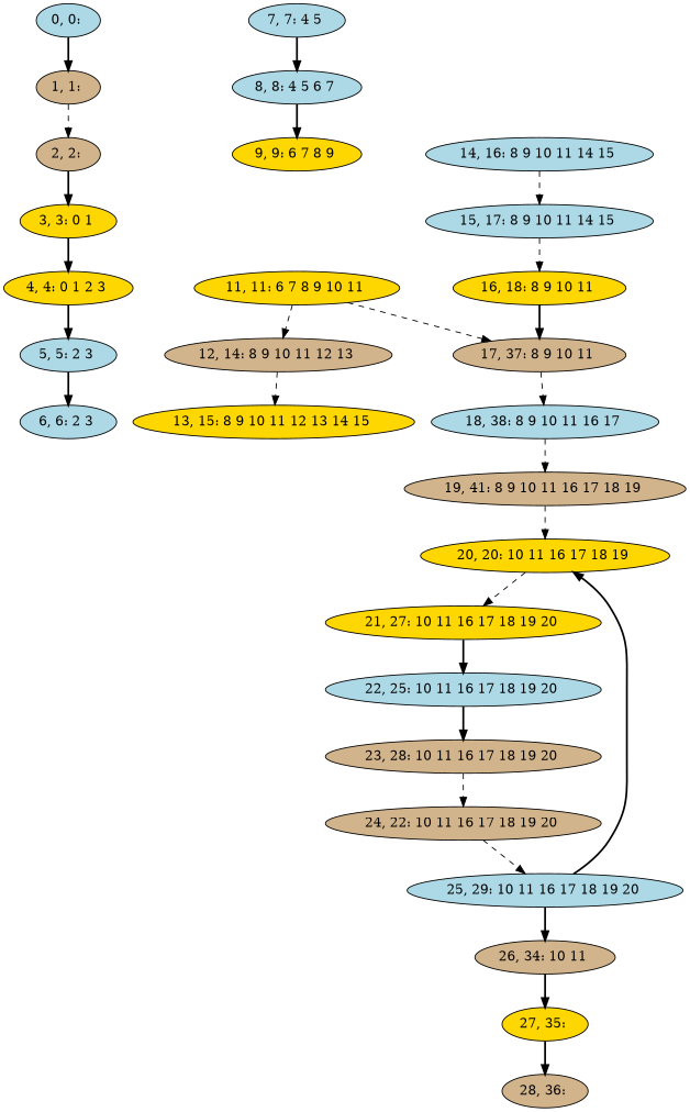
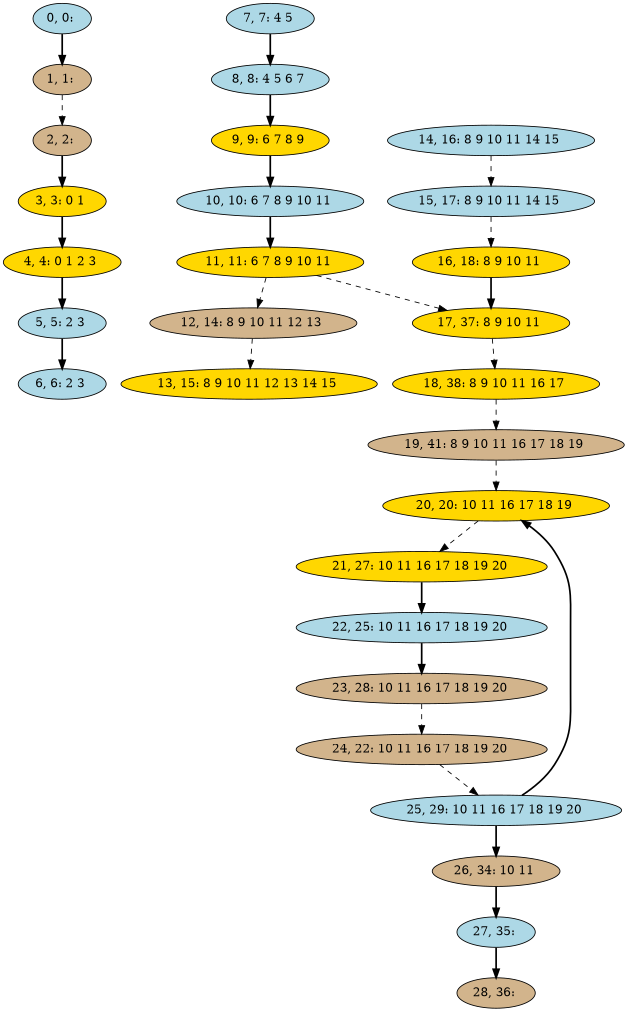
  digraph {
    node [fillcolor=lightblue style=filled]
    edge [style=bold]
    n1 [label="0, 0: "]
    n2 [fillcolor=tan label="1, 1: "]
    n3 [fillcolor=tan label="2, 2: "]
    n4 [fillcolor=gold label="3, 3: 0 1 "]
    n5 [fillcolor=gold label="4, 4: 0 1 2 3 "]
    n6 [label="5, 5: 2 3 "]
    n7 [label="6, 6: 2 3 "]
    n8 [label="7, 7: 4 5 "]
    n9 [label="8, 8: 4 5 6 7 "]
    n10 [fillcolor=gold label="9, 9: 6 7 8 9 "]
+   n11 [label="10, 10: 6 7 8 9 10 11 "]
    n12 [fillcolor=gold label="11, 11: 6 7 8 9 10 11 "]
    n13 [fillcolor=tan label="12, 14: 8 9 10 11 12 13 "]
-   n14 [fillcolor=tan label="17, 37: 8 9 10 11 "]
+   n14 [fillcolor=gold label="17, 37: 8 9 10 11 "]
    n15 [fillcolor=gold label="13, 15: 8 9 10 11 12 13 14 15 "]
-   n16 [label="18, 38: 8 9 10 11 16 17 "]
+   n16 [fillcolor=gold label="18, 38: 8 9 10 11 16 17 "]
    n17 [label="14, 16: 8 9 10 11 14 15 "]
    n18 [label="15, 17: 8 9 10 11 14 15 "]
    n19 [fillcolor=gold label="16, 18: 8 9 10 11 "]
    n20 [fillcolor=tan label="19, 41: 8 9 10 11 16 17 18 19 "]
    n21 [fillcolor=gold label="20, 20: 10 11 16 17 18 19 "]
    n22 [fillcolor=gold label="21, 27: 10 11 16 17 18 19 20 "]
    n23 [label="22, 25: 10 11 16 17 18 19 20 "]
    n24 [fillcolor=tan label="23, 28: 10 11 16 17 18 19 20 "]
    n25 [fillcolor=tan label="24, 22: 10 11 16 17 18 19 20 "]
    n26 [label="25, 29: 10 11 16 17 18 19 20 "]
    n27 [fillcolor=tan label="26, 34: 10 11 "]
-   n28 [fillcolor=gold label="27, 35: "]
+   n28 [label="27, 35: "]
    n29 [fillcolor=tan label="28, 36: "]
    n1 -> n2
    n2 -> n3 [style=dashed]
    n3 -> n4
    n4 -> n5
    n5 -> n6
    n6 -> n7
    n8 -> n9
    n9 -> n10
+   n10 -> n11
+   n11 -> n12
    n12 -> n13 [style=dashed]
    n12 -> n14 [style=dashed]
    n13 -> n15 [style=dashed]
    n14 -> n16 [style=dashed]
    n16 -> n20 [style=dashed]
    n17 -> n18 [style=dashed]
    n18 -> n19 [style=dashed]
    n19 -> n14
    n20 -> n21 [style=dashed]
    n21 -> n22 [style=dashed]
    n22 -> n23
    n23 -> n24
    n24 -> n25 [style=dashed]
    n25 -> n26 [style=dashed]
    n26 -> n21
    n26 -> n27
    n27 -> n28
    n28 -> n29
  }
